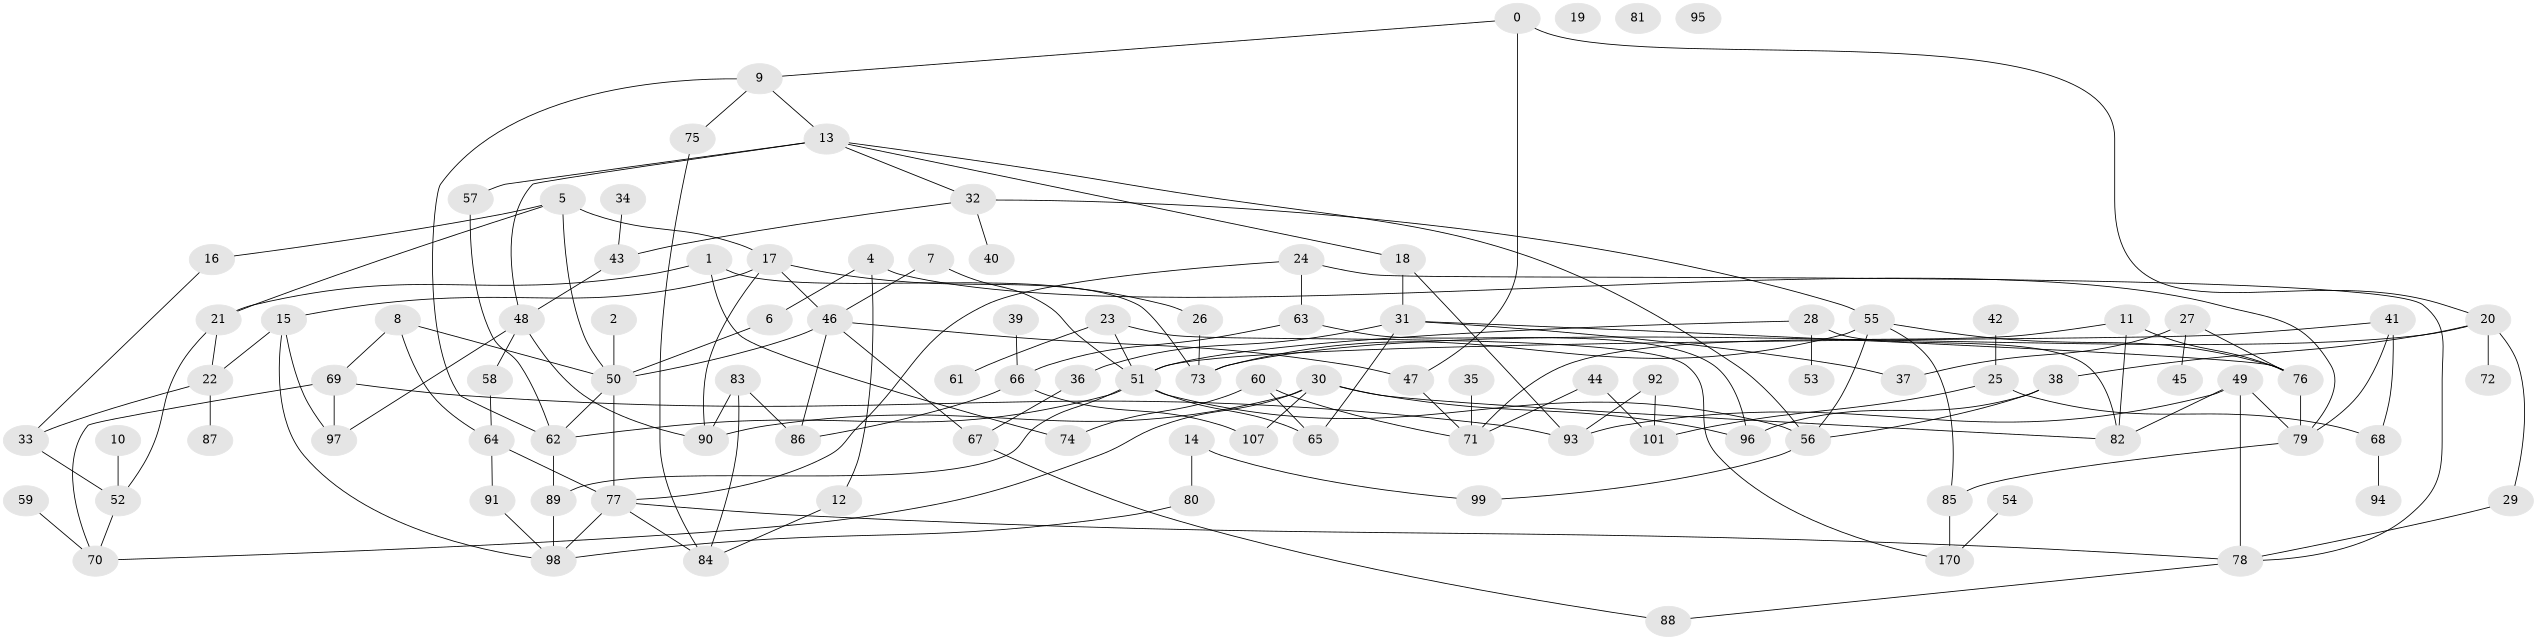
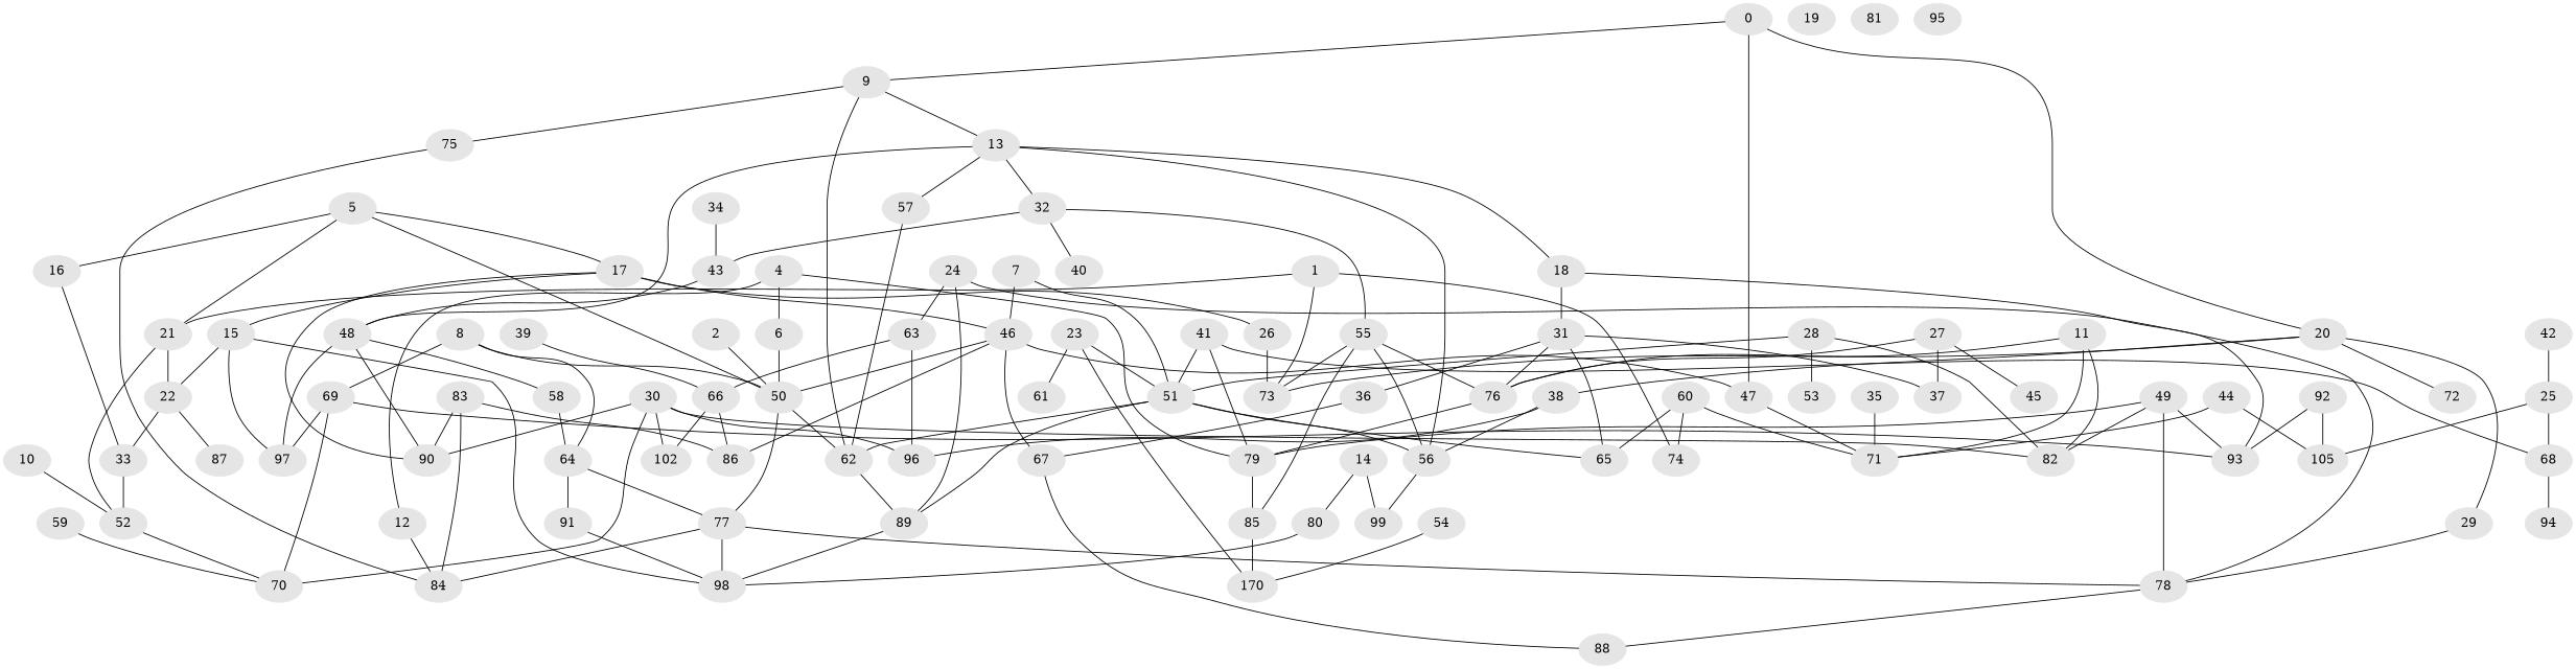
  graph {
    node [color=gray90 style=filled]
    1
    21
    73
    74
    52
    22
    2
    50
    62
    77
    n11 [label=0]
    9
    20
    47
    13
    75
    29
    38
    72
    71
    4
    6
    12
    79
    84
    85
    5
    16
    17
    33
    46
    15
    26
    90
    7
    51
    67
    86
    56
    65
    89
    8
    64
    69
    91
    97
    93
    70
    18
    32
    48
    57
    10
    11
    76
    82
    31
    40
    43
    55
    58
    99
    14
    80
    98
    87
    24
    63
    78
    37
    36
    19
    96
    23
    61
    n76 [label=170]
    66
    88
    25
    68
-   101
+   101 [label=105]
    94
    27
    45
    28
    53
    30
-   102 [label=107]
+   102
    34
    35
    39
    41
    42
    44
    49
    54
    59
    60
    81
    83
    92
    95
    1 -- 21
    1 -- 73
    1 -- 74
    21 -- 52
    21 -- 22
    52 -- 70
    22 -- 33
    22 -- 87
    2 -- 50
    50 -- 62
    50 -- 77
    62 -- 89
    77 -- 84
    77 -- 98
    77 -- 78
    n11 -- 9
    n11 -- 20
    n11 -- 47
    9 -- 62
    9 -- 13
    9 -- 75
    20 -- 73
    20 -- 29
    20 -- 38
    20 -- 72
    47 -- 71
    13 -- 56
    13 -- 18
    13 -- 32
    13 -- 48
    13 -- 57
    75 -- 84
    29 -- 78
    38 -- 56
    38 -- 96
    4 -- 6
    4 -- 12
    4 -- 79
    6 -- 50
    12 -- 84
    79 -- 85
    85 -- n76
    5 -- 21
    5 -- 50
    5 -- 16
    5 -- 17
    16 -- 33
    17 -- 46
    17 -- 15
    17 -- 26
    17 -- 90
    33 -- 52
    46 -- 50
    46 -- 47
    46 -- 67
    46 -- 86
    15 -- 22
    15 -- 97
    15 -- 98
    26 -- 73
    7 -- 46
    7 -- 51
    51 -- 62
    51 -- 56
    51 -- 65
    51 -- 89
    67 -- 88
    56 -- 99
    89 -- 98
    8 -- 50
    8 -- 64
    8 -- 69
    64 -- 77
    64 -- 91
    69 -- 97
    69 -- 93
    69 -- 70
    91 -- 98
    18 -- 93
    18 -- 31
    32 -- 40
    32 -- 43
    32 -- 55
    48 -- 90
    48 -- 97
    48 -- 58
    57 -- 62
    10 -- 52
    11 -- 71
    11 -- 76
    11 -- 82
    76 -- 79
    31 -- 65
    31 -- 76
    31 -- 37
    31 -- 36
    43 -- 48
    55 -- 73
    55 -- 85
    55 -- 56
    55 -- 76
    58 -- 64
    14 -- 99
    14 -- 80
    80 -- 98
-   24 -- 77
+   24 -- 89
    24 -- 63
    24 -- 78
    63 -- 96
    63 -- 66
    78 -- 88
    36 -- 67
    23 -- 51
    23 -- 61
    23 -- n76
    66 -- 86
    66 -- 102
    25 -- 68
    25 -- 101
    68 -- 94
    27 -- 76
    27 -- 37
    27 -- 45
    28 -- 51
    28 -- 82
    28 -- 53
    30 -- 90
    30 -- 70
    30 -- 82
    30 -- 96
    30 -- 102
    34 -- 43
    35 -- 71
    39 -- 66
    41 -- 79
    41 -- 51
    41 -- 68
    42 -- 25
    44 -- 71
    44 -- 101
    49 -- 79
    49 -- 93
    49 -- 82
    49 -- 78
    54 -- n76
    59 -- 70
    60 -- 74
    60 -- 71
    60 -- 65
    83 -- 84
    83 -- 90
    83 -- 86
    92 -- 93
    92 -- 101
  }
